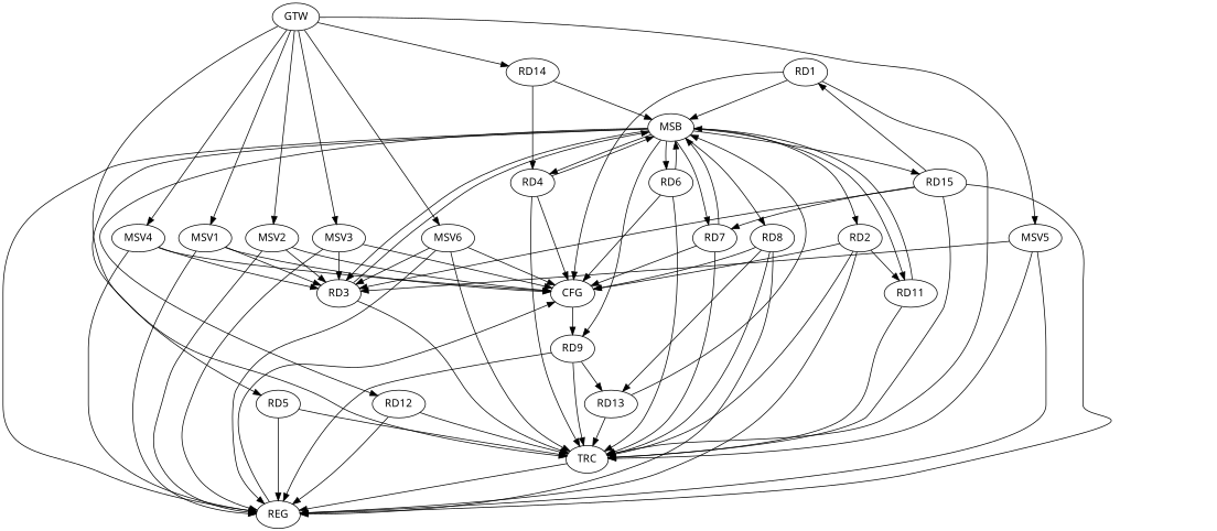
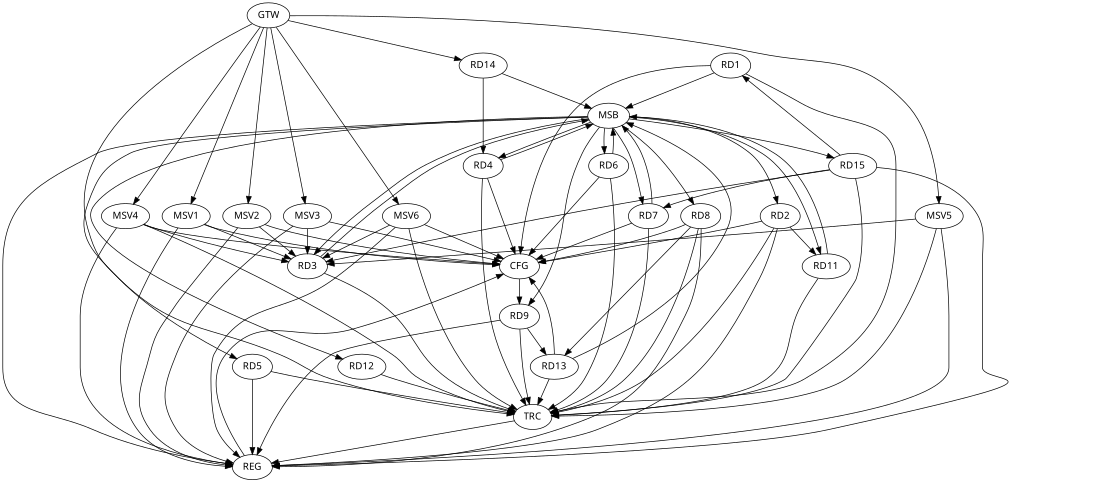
  strict digraph {
    fontname="Noto Sans"
    node [fontname="Noto Sans"]
    edge [fontname="Noto Sans"]
    n1 [label=RD1]
    n2 [label=MSB]
    n3 [label=CFG]
    n4 [label=TRC]
    n5 [label=RD2]
    n6 [label=RD11]
    n7 [label=REG]
    n8 [label=RD3]
    n9 [label=RD4]
    n10 [label=RD5]
    n11 [label=RD6]
    n12 [label=RD7]
    n13 [label=RD8]
    n14 [label=RD9]
    n15 [label=RD12]
    n16 [label=RD15]
    n17 [label=RD13]
    n18 [label=RD14]
    n19 [label=GTW]
    n20 [label=MSV1]
    n21 [label=MSV2]
    n22 [label=MSV3]
    n23 [label=MSV4]
    n24 [label=MSV5]
    n25 [label=MSV6]
    n1 -> n2
    n1 -> n3
    n1 -> n4
    n2 -> n5
    n2 -> n6
    n2 -> n7
    n2 -> n8
    n2 -> n9
    n2 -> n10
    n2 -> n11
    n2 -> n12
    n2 -> n13
    n2 -> n14
    n2 -> n15
    n2 -> n16
    n3 -> n14
    n4 -> n7
    n5 -> n3
    n5 -> n4
    n5 -> n6
    n5 -> n7
    n6 -> n2
    n6 -> n4
    n7 -> n3
    n8 -> n2
    n8 -> n4
    n9 -> n2
    n9 -> n3
    n9 -> n4
    n10 -> n4
    n10 -> n7
    n11 -> n2
    n11 -> n3
    n11 -> n4
    n12 -> n2
    n12 -> n3
    n12 -> n4
    n13 -> n3
    n13 -> n4
    n13 -> n7
    n13 -> n17
    n14 -> n4
    n14 -> n7
    n14 -> n17
    n15 -> n4
-   n15 -> n7
    n16 -> n1
    n16 -> n4
    n16 -> n7
    n16 -> n8
    n16 -> n12
    n17 -> n2
+   n17 -> n3
    n17 -> n4
    n18 -> n2
    n18 -> n9
    n19 -> n4
    n19 -> n18
    n19 -> n20
    n19 -> n21
    n19 -> n22
    n19 -> n23
    n19 -> n24
    n19 -> n25
    n20 -> n3
    n20 -> n7
    n20 -> n8
    n21 -> n3
    n21 -> n7
    n21 -> n8
    n22 -> n3
    n22 -> n7
    n22 -> n8
    n23 -> n3
+   n23 -> n4
    n23 -> n7
    n23 -> n8
    n24 -> n4
    n24 -> n7
    n24 -> n8
    n25 -> n3
    n25 -> n4
    n25 -> n7
    n25 -> n8
  }
